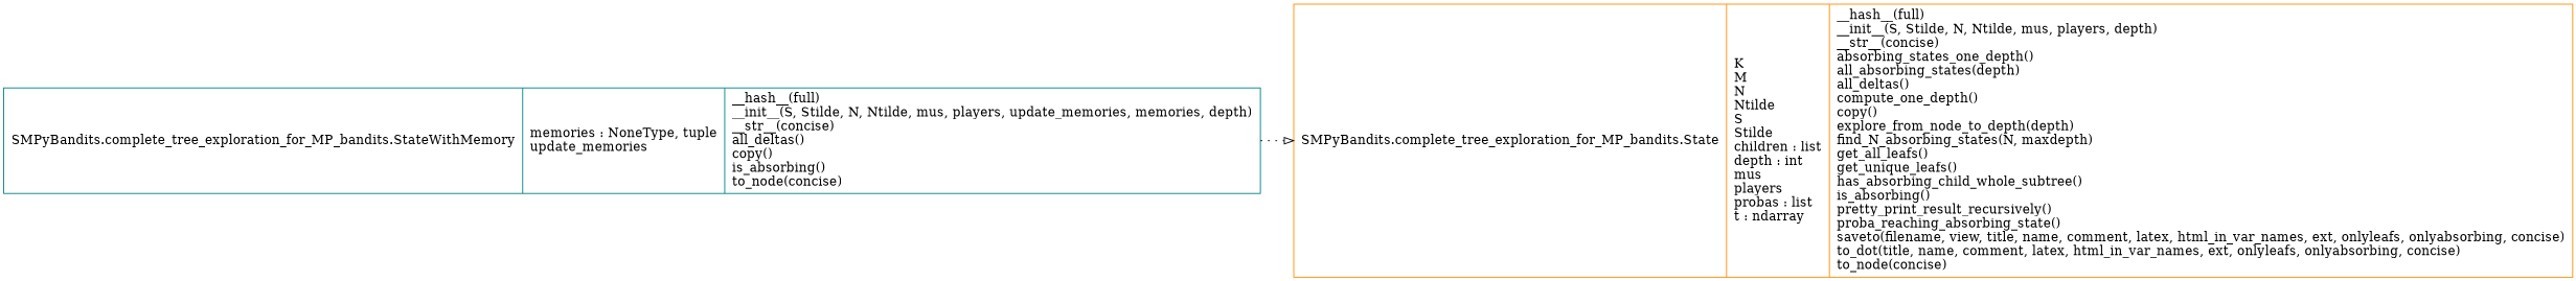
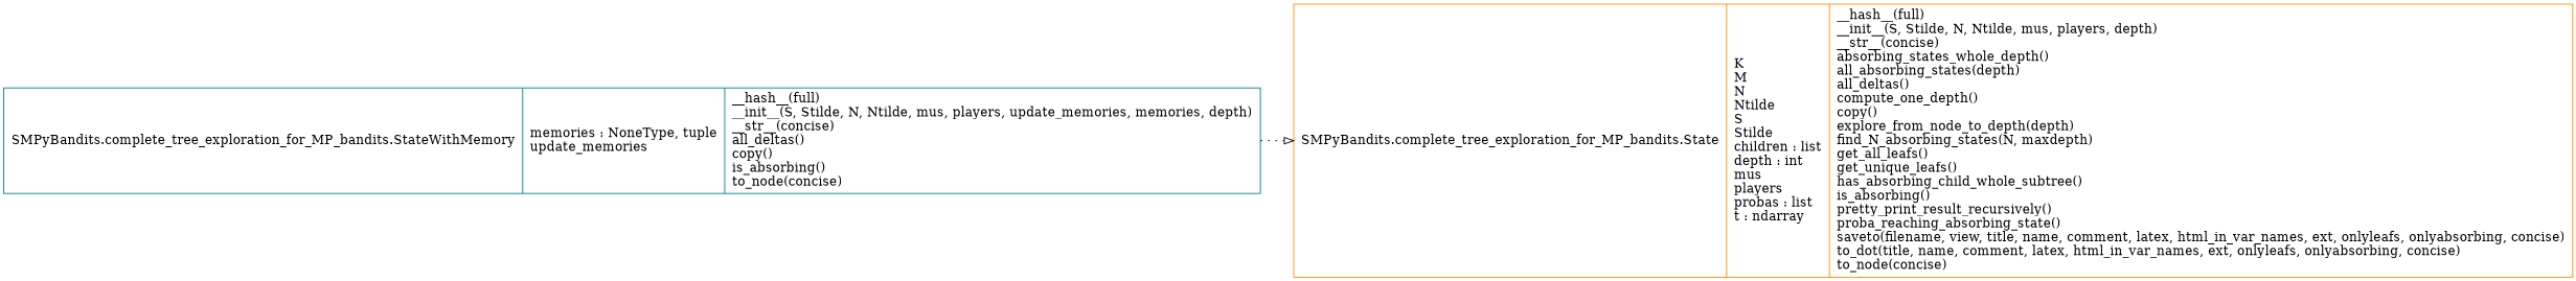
  digraph {
    rankdir=LR
    node [shape=record style=filled fillcolor=white]
-   n1 [label="{SMPyBandits.complete_tree_exploration_for_MP_bandits.State|K\lM\lN\lNtilde\lS\lStilde\lchildren : list\ldepth : int\lmus\lplayers\lprobas : list\lt : ndarray\l|__hash__(full)\l__init__(S, Stilde, N, Ntilde, mus, players, depth)\l__str__(concise)\labsorbing_states_one_depth()\lall_absorbing_states(depth)\lall_deltas()\lcompute_one_depth()\lcopy()\lexplore_from_node_to_depth(depth)\lfind_N_absorbing_states(N, maxdepth)\lget_all_leafs()\lget_unique_leafs()\lhas_absorbing_child_whole_subtree()\lis_absorbing()\lpretty_print_result_recursively()\lproba_reaching_absorbing_state()\lsaveto(filename, view, title, name, comment, latex, html_in_var_names, ext, onlyleafs, onlyabsorbing, concise)\lto_dot(title, name, comment, latex, html_in_var_names, ext, onlyleafs, onlyabsorbing, concise)\lto_node(concise)\l}" color=darkorange]
+   n1 [label="{SMPyBandits.complete_tree_exploration_for_MP_bandits.State|K\lM\lN\lNtilde\lS\lStilde\lchildren : list\ldepth : int\lmus\lplayers\lprobas : list\lt : ndarray\l|__hash__(full)\l__init__(S, Stilde, N, Ntilde, mus, players, depth)\l__str__(concise)\labsorbing_states_whole_depth()\lall_absorbing_states(depth)\lall_deltas()\lcompute_one_depth()\lcopy()\lexplore_from_node_to_depth(depth)\lfind_N_absorbing_states(N, maxdepth)\lget_all_leafs()\lget_unique_leafs()\lhas_absorbing_child_whole_subtree()\lis_absorbing()\lpretty_print_result_recursively()\lproba_reaching_absorbing_state()\lsaveto(filename, view, title, name, comment, latex, html_in_var_names, ext, onlyleafs, onlyabsorbing, concise)\lto_dot(title, name, comment, latex, html_in_var_names, ext, onlyleafs, onlyabsorbing, concise)\lto_node(concise)\l}" color=darkorange]
    n2 [label="{SMPyBandits.complete_tree_exploration_for_MP_bandits.StateWithMemory|memories : NoneType, tuple\lupdate_memories\l|__hash__(full)\l__init__(S, Stilde, N, Ntilde, mus, players, update_memories, memories, depth)\l__str__(concise)\lall_deltas()\lcopy()\lis_absorbing()\lto_node(concise)\l}" color=teal]
    n2 -> n1 [arrowhead=empty arrowtail=none color=black style=dotted]
  }
